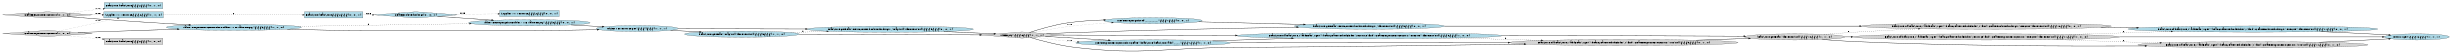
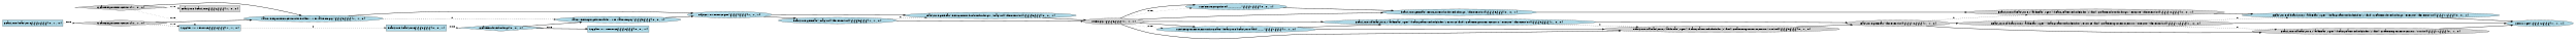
  digraph {
    rankdir=LR
    node [fillcolor=lightblue shape=ellipse style=filled]
    edge [style=bold]
    n1 [fillcolor=lightgrey label="createResponseProcessors['0', '1', '0']" shape=diamond]
    n2 [label="BeanStore beanStore@@@2@@@['0', '1', '0']" shape=box]
    n3 [label="Supplier<?> resource@@@2@@@['1', '1', '0']" shape=box]
    n4 [label="Value<ResponseProcessorList.Builder> v = Value.empty()@@@3@@@['1', '1', '0']"]
    n5 [label="BeanStore beanStore@@@2@@@['0', '0', '1']" shape=box]
    n6 [label="Object r = resource.get()@@@4@@@['1', '1', '1']"]
    n7 [label="Value<RestOpArgList.Builder> v = Value.empty()@@@3@@@['0', '0', '1']"]
    n8 [label="beanStore.getBean(\"RestContext.hookMethodArgs\",).map(null).ifPresent(null)@@@5@@@['0', '0', '1']"]
-   n9 [fillcolor=lightgrey label="v.isEmpty()@@@6@@@['1', '1', '1']" shape=diamond]
+   n9 [fillcolor=lightgrey label="v.isEmpty()@@@6@@@['1', '1', '1']"]
    n10 [fillcolor=lightgrey label="BeanStore.of(beanStore,r).addBean(,v.get()).beanCreateMethodFinder(,r).find(\"createResponseProcessors\").run(null)@@@9@@@['0', '1', '0']"]
    n11 [label="v.set(RestOpArgList.of(,,,,,,,,,,,,,,,,,))@@@7@@@['0', '0', '1']"]
    n12 [label="beanStore.getBean(\"RestContext.hookMethodArgs\",).ifPresent(null)@@@9@@@['0', '0', '1']"]
    n13 [label="v.set(ResponseProcessorList.create().beanStore(beanStore).add(,,,,,,,,))@@@7@@@['1', '1', '0']"]
    n14 [label="BeanStore.of(beanStore,r).addBean(,v.get()).beanCreateMethodFinder(,resource).find(\"createResponseProcessors\").execute().ifPresent(null)@@@9@@@['1', '0', '0']"]
    n15 [fillcolor=lightgrey label="beanStore.getBean().ifPresent(null)@@@10@@@['1', '1', '0']"]
    n16 [fillcolor=lightgrey label="BeanStore.of(beanStore,r).addBean(,v.get()).beanCreateMethodFinder(,r).find(\"createHookMethodArgs\").execute().ifPresent(null)@@@10@@@['0', '0', '1']"]
    n17 [fillcolor=lightgrey label="BeanStore.of(beanStore,r).addBean(,v.get()).beanCreateMethodFinder(,resource).find(\"createResponseProcessors\").execute().ifPresent(null)@@@11@@@['1', '0', '0']"]
    n18 [fillcolor=lightgrey label="BeanStore.of(beanStore,r).addBean(,v.get()).beanCreateMethodFinder(,r).find(\"createResponseProcessors\").run(null)@@@11@@@['0', '1', '0']"]
    n19 [label="BeanStore.of(beanStore,r).addBean(,v.get()).beanCreateMethodFinder(,r).find(\"createHookMethodArgs\").execute().ifPresent(null)@@@11@@@['0', '0', '1']"]
    n20 [label="return v.get()@@@12@@@['1', '1', '1']"]
    n21 [label="beanStore.getBean().map(null).ifPresent(null)@@@5@@@['1', '1', '0']"]
    n22 [label="createHookMethodArgs['0', '0', '1']" shape=diamond]
    n23 [fillcolor=lightgrey label="BeanStore beanStore@@@2@@@['1', '0', '0']" shape=box]
    n24 [label="Supplier<?> resource@@@2@@@['0', '0', '1']" shape=box]
    n25 [fillcolor=lightgrey label="createResponseProcessors['1', '0', '0']" shape=diamond]
-   n1 -> n2 [label=true style=dotted]
+   n2 -> n1 [label=true style=dotted]
    n1 -> n3 [label=true style=dashed]
    n1 -> n4
    n3 -> n5 [label=0 style=dashed]
    n4 -> n6
    n4 -> n7 [label=0 style=dashed]
    n5 -> n22 [label=true style=dotted]
    n6 -> n8
    n6 -> n21
    n7 -> n6
    n8 -> n9
    n9 -> n10
    n9 -> n11 [label=true style=dotted]
    n9 -> n11
    n9 -> n12
    n9 -> n13
    n9 -> n13 [label=true style=dotted]
    n9 -> n14
    n10 -> n15
    n11 -> n12
    n12 -> n16
    n13 -> n10
    n13 -> n14
    n14 -> n10 [label=0 style=dashed]
    n14 -> n15
    n15 -> n16 [label=0 style=dashed]
    n15 -> n17
    n15 -> n18
    n16 -> n19
    n17 -> n18 [label=0 style=dashed]
    n17 -> n19 [label=0 style=dashed]
    n17 -> n20
    n18 -> n20
    n19 -> n20
    n21 -> n8 [label=0 style=dashed]
    n21 -> n9
    n22 -> n7
-   n22 -> n24 [label=true style=dotted]
+   n22 -> n24 [label=true]
    n25 -> n3 [label=true style=dotted]
    n25 -> n4
    n25 -> n23 [label=true style=dotted]
  }
